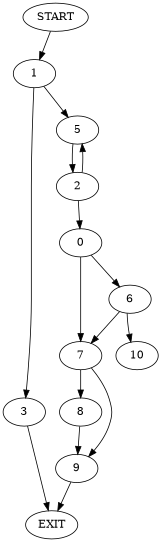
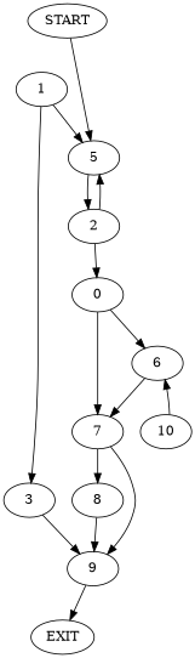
  digraph {
    n1 [label=START]
    1
    3
    5
    n5 [label=EXIT]
    n6 [label=0]
    2
    6
    7
    10
    8
    9
-   n1 -> 1
+   n1 -> 5
    1 -> 3
    1 -> 5
-   3 -> n5
+   3 -> 9
    5 -> 2
    n6 -> 6
    n6 -> 7
    2 -> 5
    2 -> n6
    6 -> 7
-   6 -> 10
+   10 -> 6
    7 -> 8
    7 -> 9
    8 -> 9
    9 -> n5
  }
